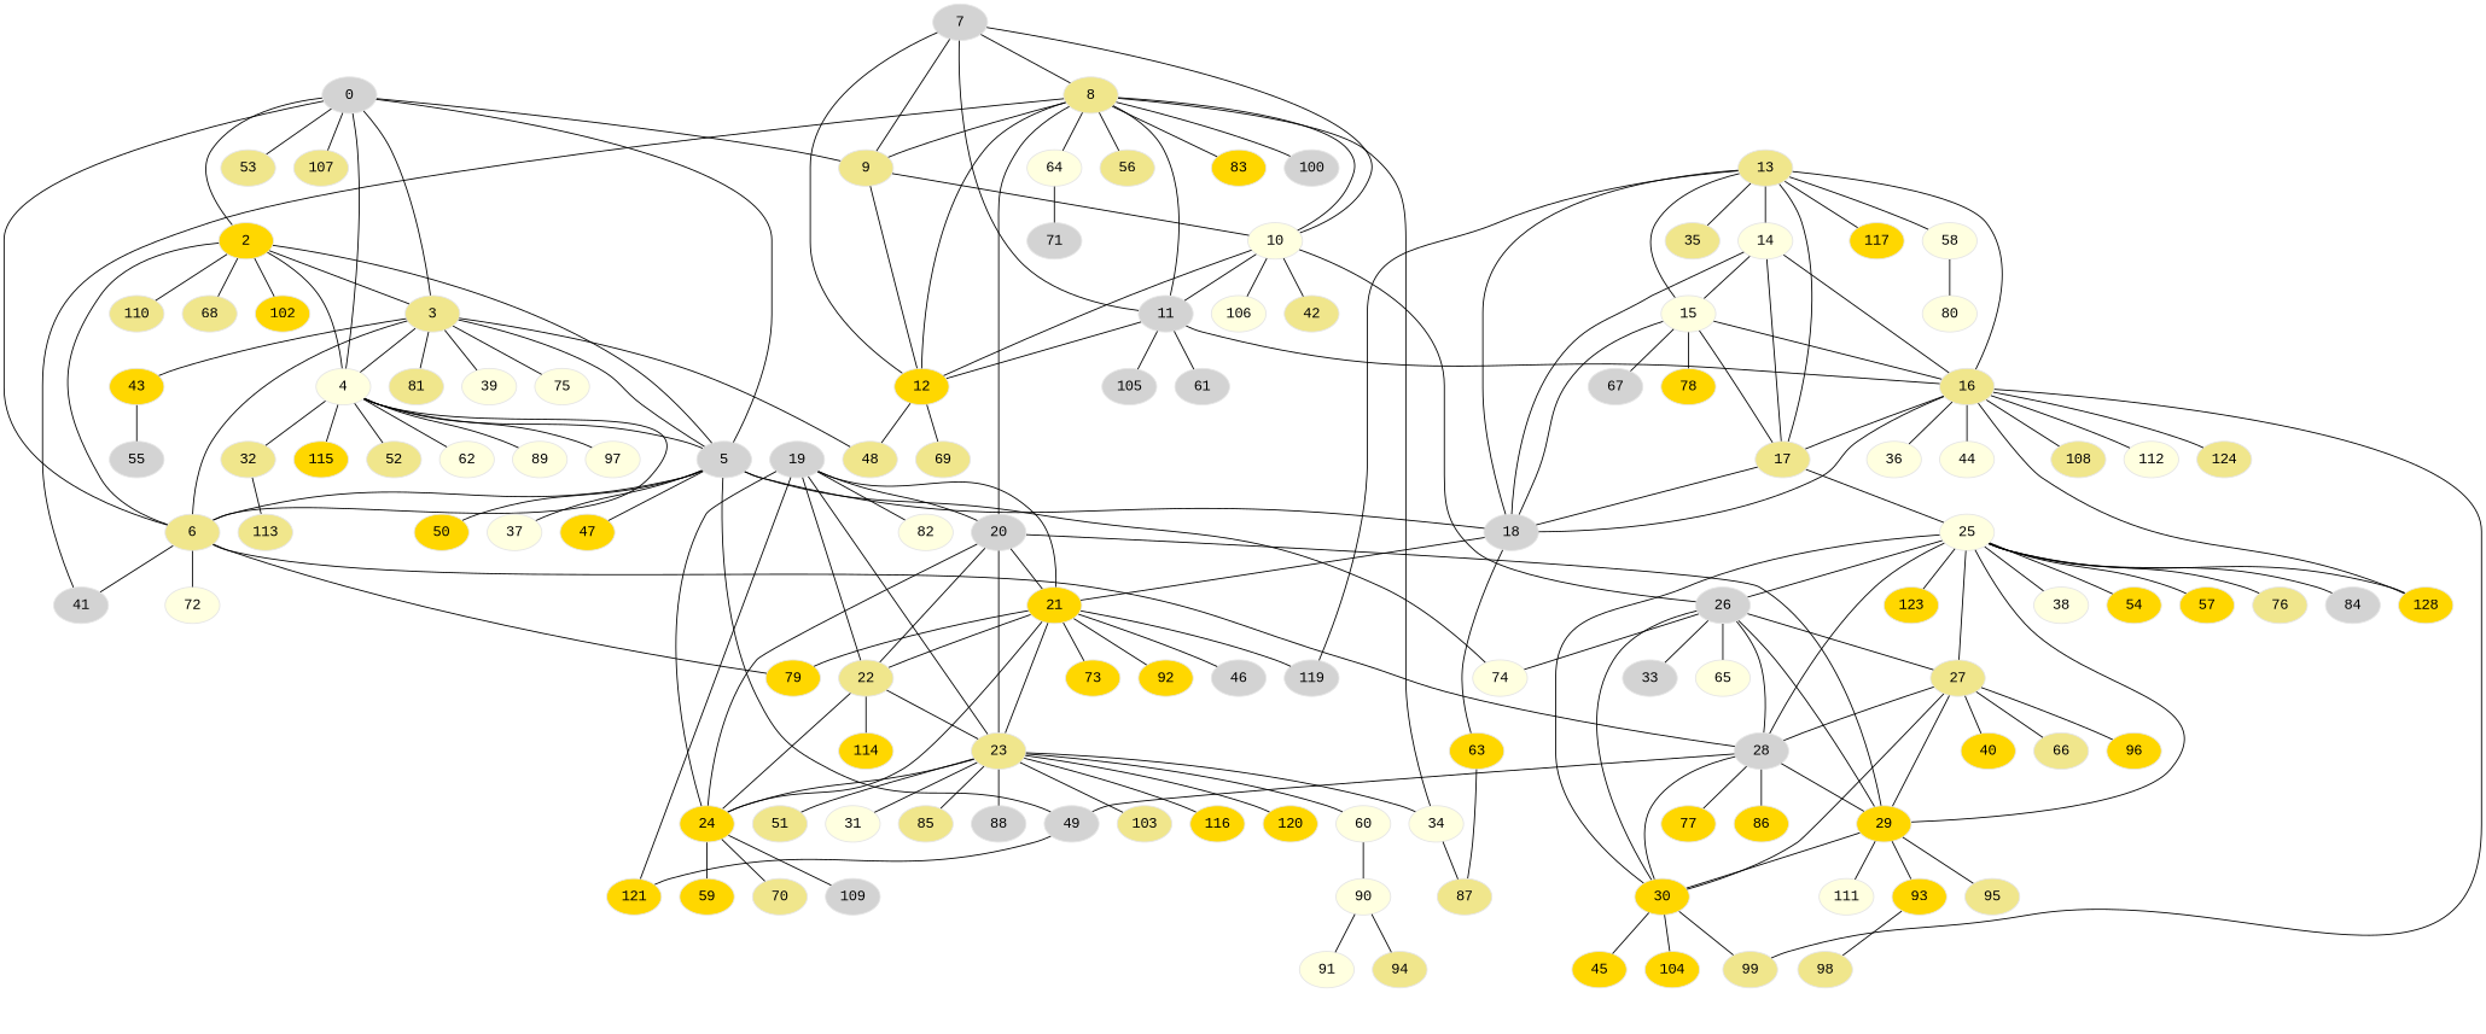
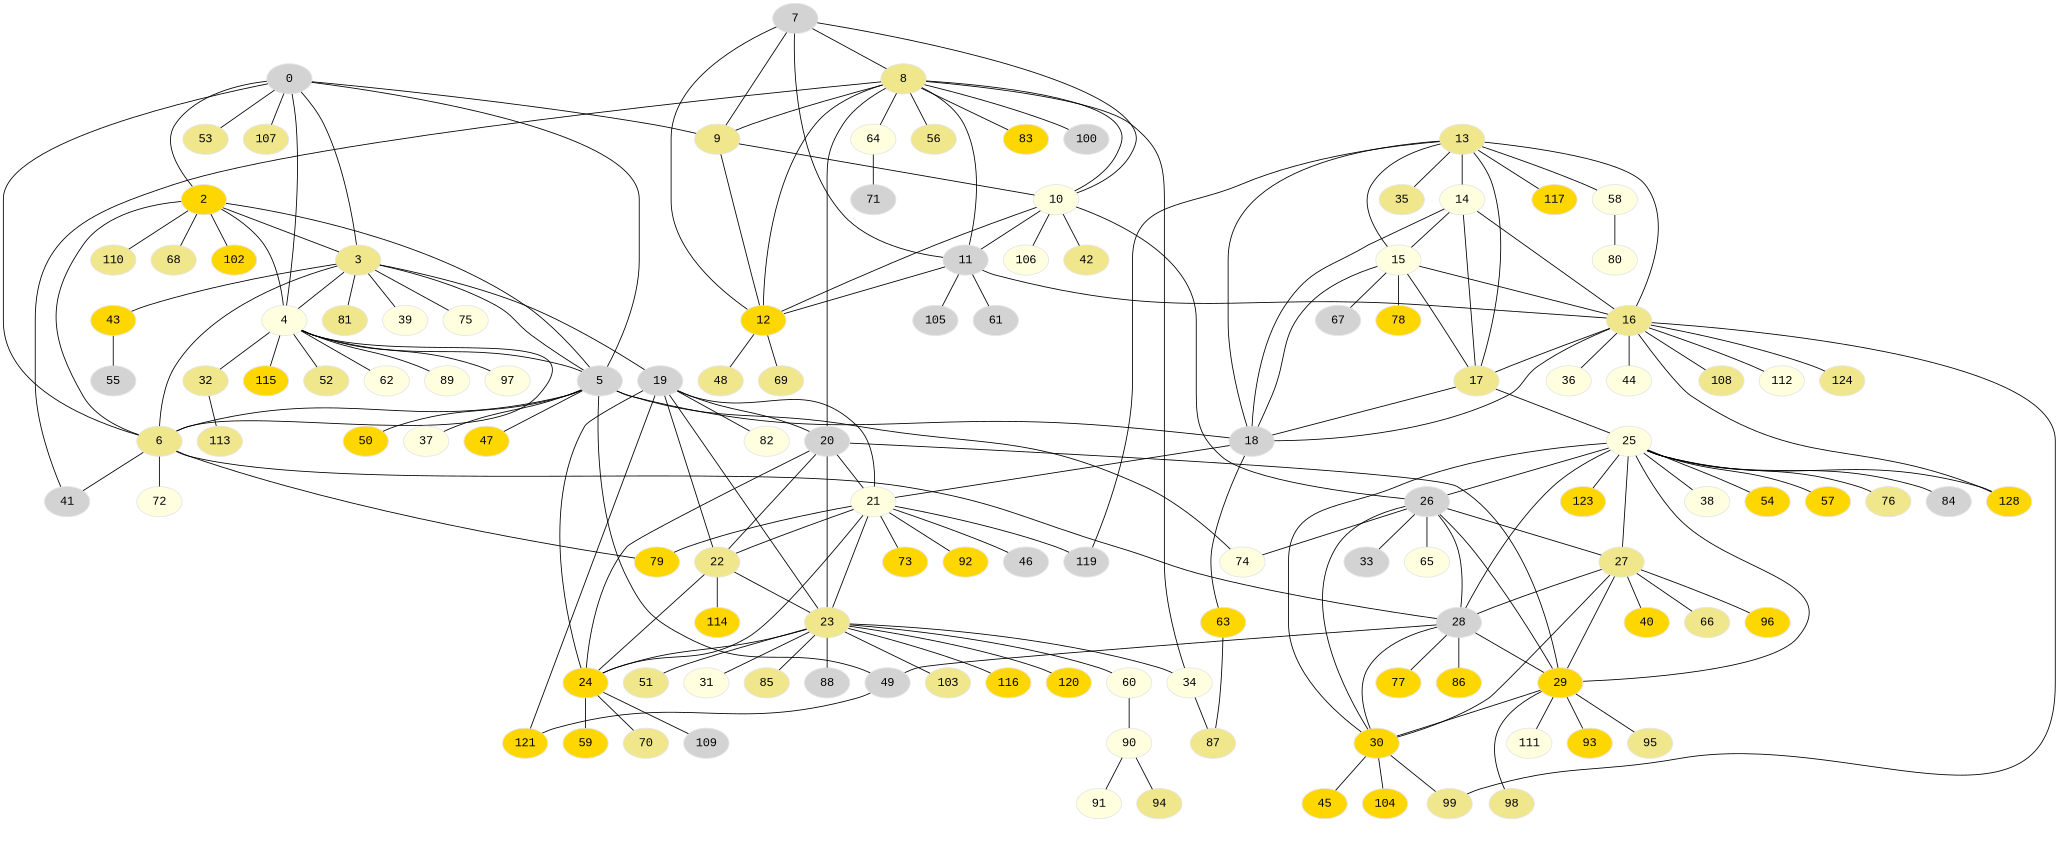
  graph {
    fontname="Liberation Mono"
    node [color=gray90 fillcolor=khaki fontname="Liberation Mono" style=filled]
    edge [fontname="Liberation Mono"]
    n1 [fillcolor=lightgrey label=0]
    2 [fillcolor=gold]
    3
    4 [fillcolor=lightyellow]
    5 [fillcolor=lightgrey]
    6
    9
    53
    107
    68
    102 [fillcolor=gold]
    110
    19 [fillcolor=lightgrey]
    39 [fillcolor=lightyellow]
    43 [fillcolor=gold]
    75 [fillcolor=lightyellow]
    81
    32
    52
    62 [fillcolor=lightyellow]
    89 [fillcolor=lightyellow]
    97 [fillcolor=lightyellow]
    115 [fillcolor=gold]
    18 [fillcolor=lightgrey]
    37 [fillcolor=lightyellow]
    47 [fillcolor=gold]
    49 [fillcolor=lightgrey]
    50 [fillcolor=gold]
    74 [fillcolor=lightyellow]
    28 [fillcolor=lightgrey]
    41 [fillcolor=lightgrey]
    72 [fillcolor=lightyellow]
    79 [fillcolor=gold]
    10 [fillcolor=lightyellow]
    12 [fillcolor=gold]
    20 [fillcolor=lightgrey]
-   21 [fillcolor=gold]
+   21 [fillcolor=lightyellow]
    22
    23
    24 [fillcolor=gold]
    82 [fillcolor=lightyellow]
    121 [fillcolor=gold]
    55 [fillcolor=lightgrey]
    113
    63 [fillcolor=gold]
    29 [fillcolor=gold]
    30 [fillcolor=gold]
    77 [fillcolor=gold]
    86 [fillcolor=gold]
    7 [fillcolor=lightgrey]
    8
    11 [fillcolor=lightgrey]
    34 [fillcolor=lightyellow]
    56
    64 [fillcolor=lightyellow]
    83 [fillcolor=gold]
    100 [fillcolor=lightgrey]
    26 [fillcolor=lightgrey]
    42
    106 [fillcolor=lightyellow]
    16
    61 [fillcolor=lightgrey]
    105 [fillcolor=lightgrey]
    48
    69
    87
    71 [fillcolor=lightgrey]
    27
    33 [fillcolor=lightgrey]
    65 [fillcolor=lightyellow]
    17
    36 [fillcolor=lightyellow]
    44 [fillcolor=lightyellow]
    99
    108
    112 [fillcolor=lightyellow]
    n77 [fillcolor=gold label=128]
    124
    13
    14 [fillcolor=lightyellow]
    15 [fillcolor=lightyellow]
    35
    58 [fillcolor=lightyellow]
    117 [fillcolor=gold]
    119 [fillcolor=lightgrey]
    67 [fillcolor=lightgrey]
    78 [fillcolor=gold]
    25 [fillcolor=lightyellow]
    80 [fillcolor=lightyellow]
    38 [fillcolor=lightyellow]
    54 [fillcolor=gold]
    57 [fillcolor=gold]
    76
    84 [fillcolor=lightgrey]
    123 [fillcolor=gold]
    46 [fillcolor=lightgrey]
    73 [fillcolor=gold]
    92 [fillcolor=gold]
    114 [fillcolor=gold]
    31 [fillcolor=lightyellow]
    51
    60 [fillcolor=lightyellow]
    85
    88 [fillcolor=lightgrey]
    103
    116 [fillcolor=gold]
    120 [fillcolor=gold]
    59 [fillcolor=gold]
    70
    109 [fillcolor=lightgrey]
    93 [fillcolor=gold]
    95
    98
    111 [fillcolor=lightyellow]
    90 [fillcolor=lightyellow]
    40 [fillcolor=gold]
    66
    96 [fillcolor=gold]
    45 [fillcolor=gold]
    104 [fillcolor=gold]
    91 [fillcolor=lightyellow]
    94
    n1 -- 2
    n1 -- 3
    n1 -- 4
    n1 -- 5
    n1 -- 6
    n1 -- 9
    n1 -- 53
    n1 -- 107
    2 -- 3
    2 -- 4
    2 -- 5
    2 -- 6
    2 -- 68
    2 -- 102
    2 -- 110
    3 -- 4
    3 -- 5
    3 -- 6
-   3 -- 48
+   3 -- 19
    3 -- 39
    3 -- 43
    3 -- 75
    3 -- 81
    4 -- 5
    4 -- 6
    4 -- 32
    4 -- 52
    4 -- 62
    4 -- 89
    4 -- 97
    4 -- 115
    5 -- 6
    5 -- 18
    5 -- 37
    5 -- 47
    5 -- 49
    5 -- 50
    5 -- 74
    6 -- 28
    6 -- 41
    6 -- 72
    6 -- 79
    9 -- 10
    9 -- 12
    19 -- 20
    19 -- 21
    19 -- 22
    19 -- 23
    19 -- 24
    19 -- 82
    19 -- 121
    43 -- 55
    32 -- 113
    18 -- 21
    18 -- 63
    49 -- 121
    28 -- 49
    28 -- 29
    28 -- 30
    28 -- 77
    28 -- 86
    10 -- 12
    10 -- 11
    10 -- 26
    10 -- 42
    10 -- 106
    12 -- 48
    12 -- 69
    20 -- 21
    20 -- 22
    20 -- 23
    20 -- 24
    20 -- 29
    21 -- 79
    21 -- 22
    21 -- 23
    21 -- 24
    21 -- 119
    21 -- 46
    21 -- 73
    21 -- 92
    22 -- 23
    22 -- 24
    22 -- 114
    23 -- 24
    23 -- 34
    23 -- 31
    23 -- 51
    23 -- 60
    23 -- 85
    23 -- 88
    23 -- 103
    23 -- 116
    23 -- 120
    24 -- 59
    24 -- 70
    24 -- 109
    63 -- 87
    29 -- 30
    29 -- 93
    29 -- 95
-   93 -- 98
+   29 -- 98
    29 -- 111
    30 -- 99
    30 -- 45
    30 -- 104
    7 -- 9
    7 -- 10
    7 -- 12
    7 -- 8
    7 -- 11
    8 -- 9
    8 -- 41
    8 -- 10
    8 -- 12
    8 -- 20
    8 -- 11
    8 -- 34
    8 -- 56
    8 -- 64
    8 -- 83
    8 -- 100
    11 -- 12
    11 -- 16
    11 -- 61
    11 -- 105
    34 -- 87
    64 -- 71
    26 -- 74
    26 -- 28
    26 -- 29
    26 -- 30
    26 -- 27
    26 -- 33
    26 -- 65
    16 -- 18
    16 -- 17
    16 -- 36
    16 -- 44
    16 -- 99
    16 -- 108
    16 -- 112
    16 -- n77
    16 -- 124
    27 -- 28
    27 -- 29
    27 -- 30
    27 -- 40
    27 -- 66
    27 -- 96
    17 -- 18
    17 -- 25
    13 -- 18
    13 -- 16
    13 -- 17
    13 -- 14
    13 -- 15
    13 -- 35
    13 -- 58
    13 -- 117
    13 -- 119
    14 -- 18
    14 -- 16
    14 -- 17
    14 -- 15
    15 -- 18
    15 -- 16
    15 -- 17
    15 -- 67
    15 -- 78
    58 -- 80
    25 -- 28
    25 -- 29
    25 -- 30
    25 -- 26
    25 -- 27
    25 -- n77
    25 -- 38
    25 -- 54
    25 -- 57
    25 -- 76
    25 -- 84
    25 -- 123
    60 -- 90
    90 -- 91
    90 -- 94
  }
